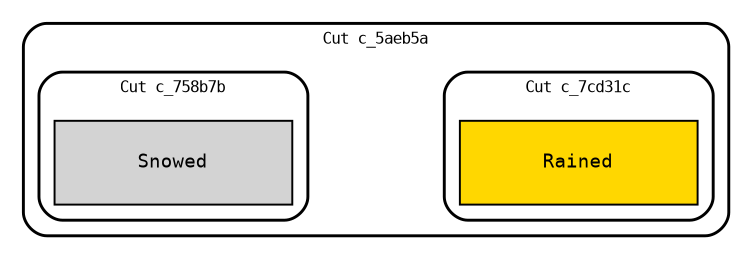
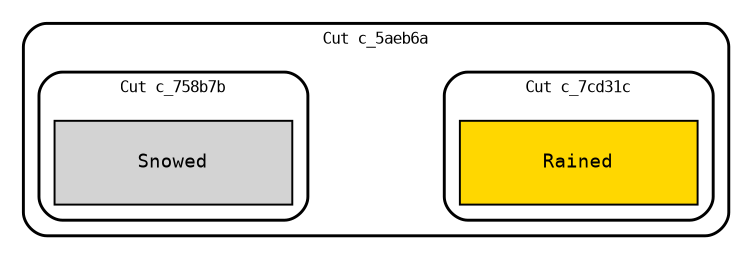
  graph {
    clusterrank=local
    compound=true
    concentrate=false
    newrank=true
    nodesep=1.2
    rankdir=TB
    ranksep=1.0
    splines=true
    fontname="DejaVu Sans Mono"
    node [fixedsize=true fontsize=10 margin=0.2 shape=box style=filled fontname="DejaVu Sans Mono"]
    n1 [fillcolor=gold height=0.60 label=Rained width=1.70]
    n2 [fillcolor=lightgrey height=0.60 label=Snowed width=1.70]
    subgraph cluster_1 {
      color=black
      fontsize=8
-     label="Cut c_5aeb5a"
+     label="Cut c_5aeb6a"
      labelloc=top
      penwidth=1.5
      style=rounded
      subgraph cluster_2 {
        color=black
        fontsize=8
        label="Cut c_7cd31c"
        labelloc=top
        penwidth=1.5
        style=rounded
        n1
      }
      subgraph cluster_3 {
        color=black
        fontsize=8
        label="Cut c_758b7b"
        labelloc=top
        penwidth=1.5
        style=rounded
        n2
      }
    }
  }
